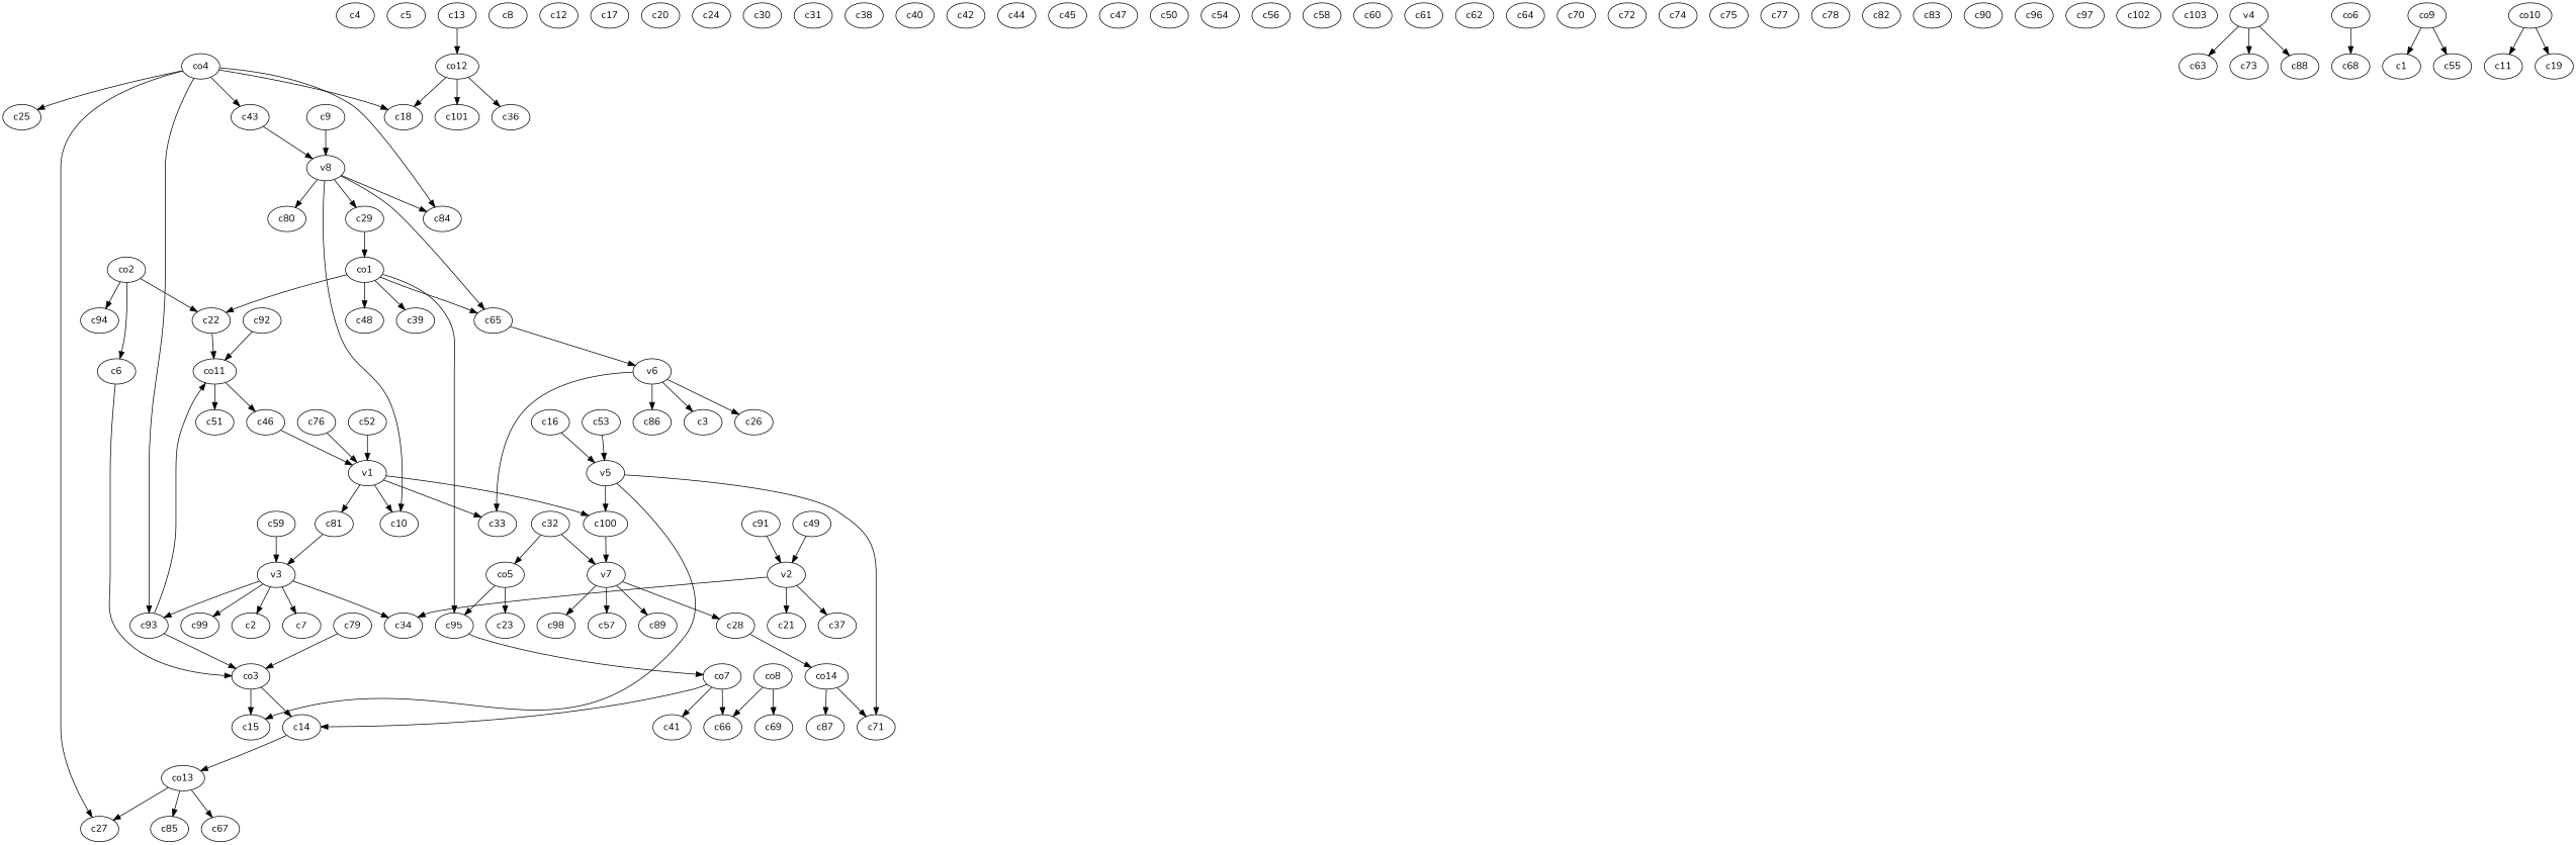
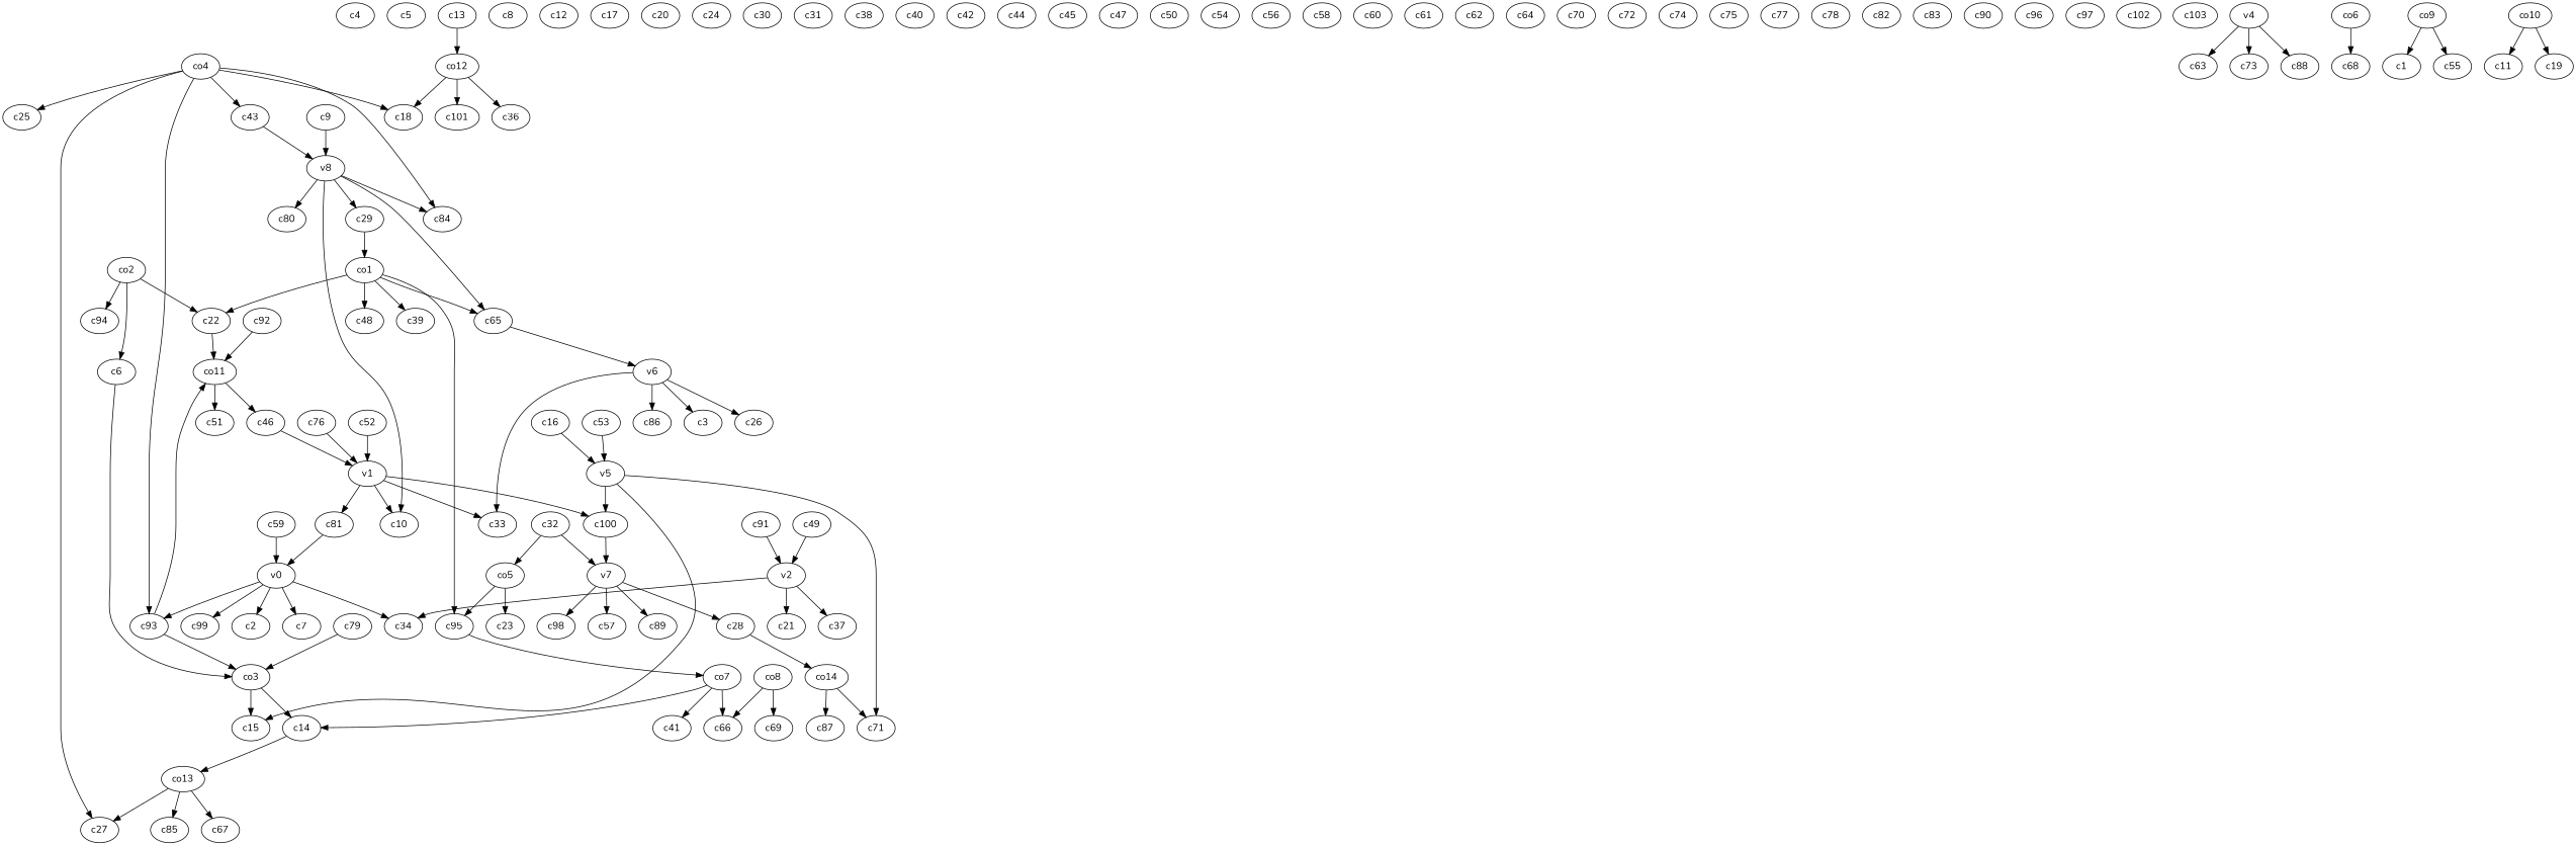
  strict digraph {
    fontname=Nunito
    node [fontname=Nunito]
    edge [fontname=Nunito weight=1]
    c4
    c5
    c6
    co3
    c14
    c15
    c8
    c9
    v8
    c29
    c65
    c10
    c80
    c84
    c12
    c13
    co12
    c18
    c36
    c101
    co13
    c27
    c67
    c85
    c17
    c20
    c22
    co11
    c46
    c51
    c24
    c28
    co14
    c71
    c87
    co1
    c95
    c39
    c48
    c30
    c31
    c32
    v7
    co5
    c57
    c89
    c98
    c23
    c38
    c40
    c42
    c43
    c44
    c45
    v1
    c81
    c100
    c33
    c47
    c49
    v2
    c21
    c34
    c37
    c50
    c52
    c53
    v5
    c54
    c56
    c58
    c59
-   v3
+   v3 [label=v0]
    c93
    c2
    c7
    c99
    c60
    c61
    c62
    c64
    v6
    c3
    c26
    c86
    c70
    c72
    c74
    c75
    c76
    c77
    c78
    c79
    c82
    c83
    c90
    c91
    c92
    co7
    c41
    c66
    c96
    c97
    c102
    c103
    v4
    c63
    c73
    c88
    c16
    co2
    c94
    co4
    c25
    co6
    c68
    co8
    c69
    co9
    c1
    c55
    co10
    c11
    c19
    c6 -> co3
    co3 -> c14
    co3 -> c15
    c14 -> co13
    c9 -> v8
    v8 -> c29
    v8 -> c65
    v8 -> c10
    v8 -> c80
    v8 -> c84
    c29 -> co1
    c65 -> v6
    c13 -> co12
    co12 -> c18
    co12 -> c36
    co12 -> c101
    co13 -> c27
    co13 -> c67
    co13 -> c85
    c22 -> co11
    co11 -> c46
    co11 -> c51
    c46 -> v1
    c28 -> co14
    co14 -> c71
    co14 -> c87
    co1 -> c65
    co1 -> c22
    co1 -> c95
    co1 -> c39
    co1 -> c48
    c95 -> co7
    c32 -> v7
    c32 -> co5
    v7 -> c28
    v7 -> c57
    v7 -> c89
    v7 -> c98
    co5 -> c95
    co5 -> c23
    c43 -> v8
    v1 -> c10
    v1 -> c81
    v1 -> c100
    v1 -> c33
    c81 -> v3
    c100 -> v7
    c49 -> v2
    v2 -> c21
    v2 -> c34
    v2 -> c37
    c52 -> v1
    c53 -> v5
    v5 -> c15
    v5 -> c71
    v5 -> c100
    c59 -> v3
    v3 -> c34
    v3 -> c93
    v3 -> c2
    v3 -> c7
    v3 -> c99
    c93 -> co3
    c93 -> co11
    v6 -> c33
    v6 -> c3
    v6 -> c26
    v6 -> c86
    c76 -> v1
    c79 -> co3
    c91 -> v2
    c92 -> co11
    co7 -> c14
    co7 -> c41
    co7 -> c66
    v4 -> c63
    v4 -> c73
    v4 -> c88
    c16 -> v5
    co2 -> c6
    co2 -> c22
    co2 -> c94
    co4 -> c84
    co4 -> c18
    co4 -> c27
    co4 -> c43
    co4 -> c93
    co4 -> c25
    co6 -> c68
    co8 -> c66
    co8 -> c69
    co9 -> c1
    co9 -> c55
    co10 -> c11
    co10 -> c19
  }
